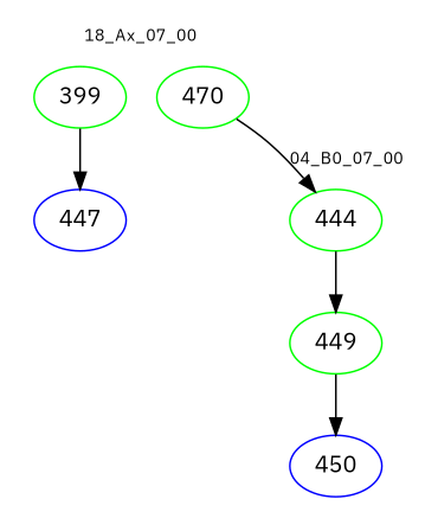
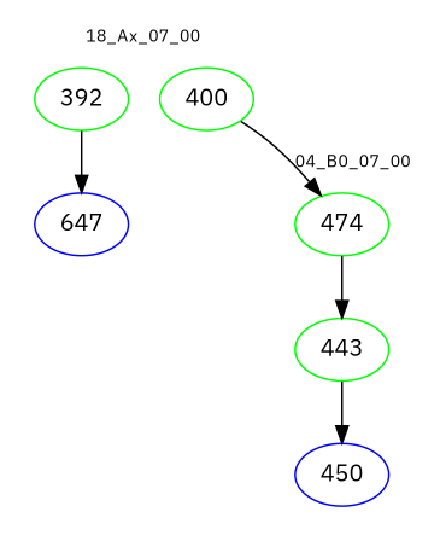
  digraph {
    fontname="IBM Plex Sans"
    node [color=green fontname="IBM Plex Sans"]
    edge [color=black fontname="IBM Plex Sans"]
-   n1 [label=470]
-   n2 [label=399]
-   n3 [color=blue label=447]
-   n4 [label=444]
-   n5 [label=449]
+   n1 [label=400]
+   n2 [label=392]
+   n3 [color=blue label=647]
+   n4 [label=474]
+   n5 [label=443]
    n6 [color=blue label=450]
    subgraph cluster_1 {
      color=white
      fontsize=10
      label="18_Ax_07_00"
      n1
      n2
      n3
    }
    subgraph cluster_2 {
      color=white
      fontsize=10
      label="04_B0_07_00"
      n4
      n5
      n6
    }
    n1 -> n4
    n2 -> n3
    n4 -> n5
    n5 -> n6
  }
